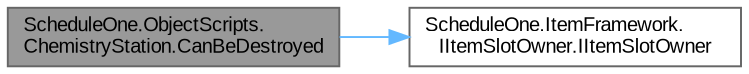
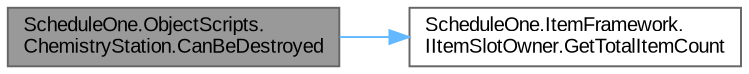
  digraph {
    rankdir=LR
    fontname="Liberation Sans"
    node [fontname="Liberation Sans" fontsize=10 shape=box style=filled]
    n1 [color=gray40 fillcolor=grey60 fontcolor=black height=0.2 label="ScheduleOne.ObjectScripts.\lChemistryStation.CanBeDestroyed" width=0.4]
-   n2 [color=grey40 fillcolor=white height=0.2 label="ScheduleOne.ItemFramework.\lIItemSlotOwner.IItemSlotOwner" width=0.4]
+   n2 [color=grey40 fillcolor=white height=0.2 label="ScheduleOne.ItemFramework.\lIItemSlotOwner.GetTotalItemCount" width=0.4]
    n1 -> n2 [color=steelblue1 fontname="Liberation Sans" fontsize=10 labelfontname=Helvetica labelfontsize=10 style=solid]
  }
